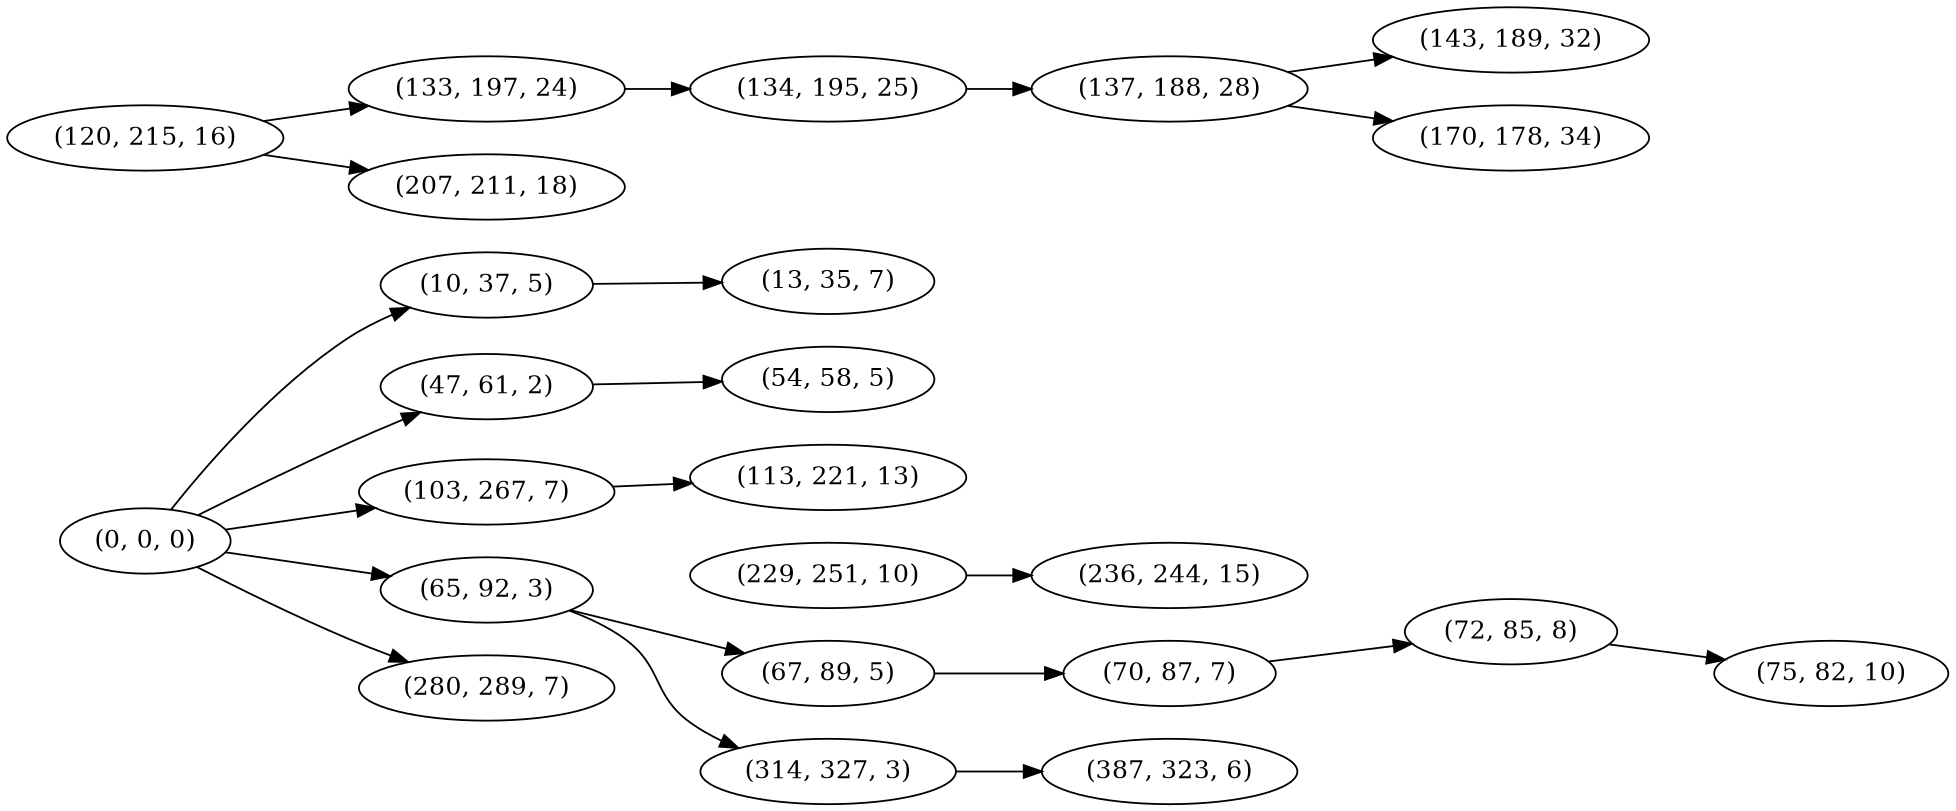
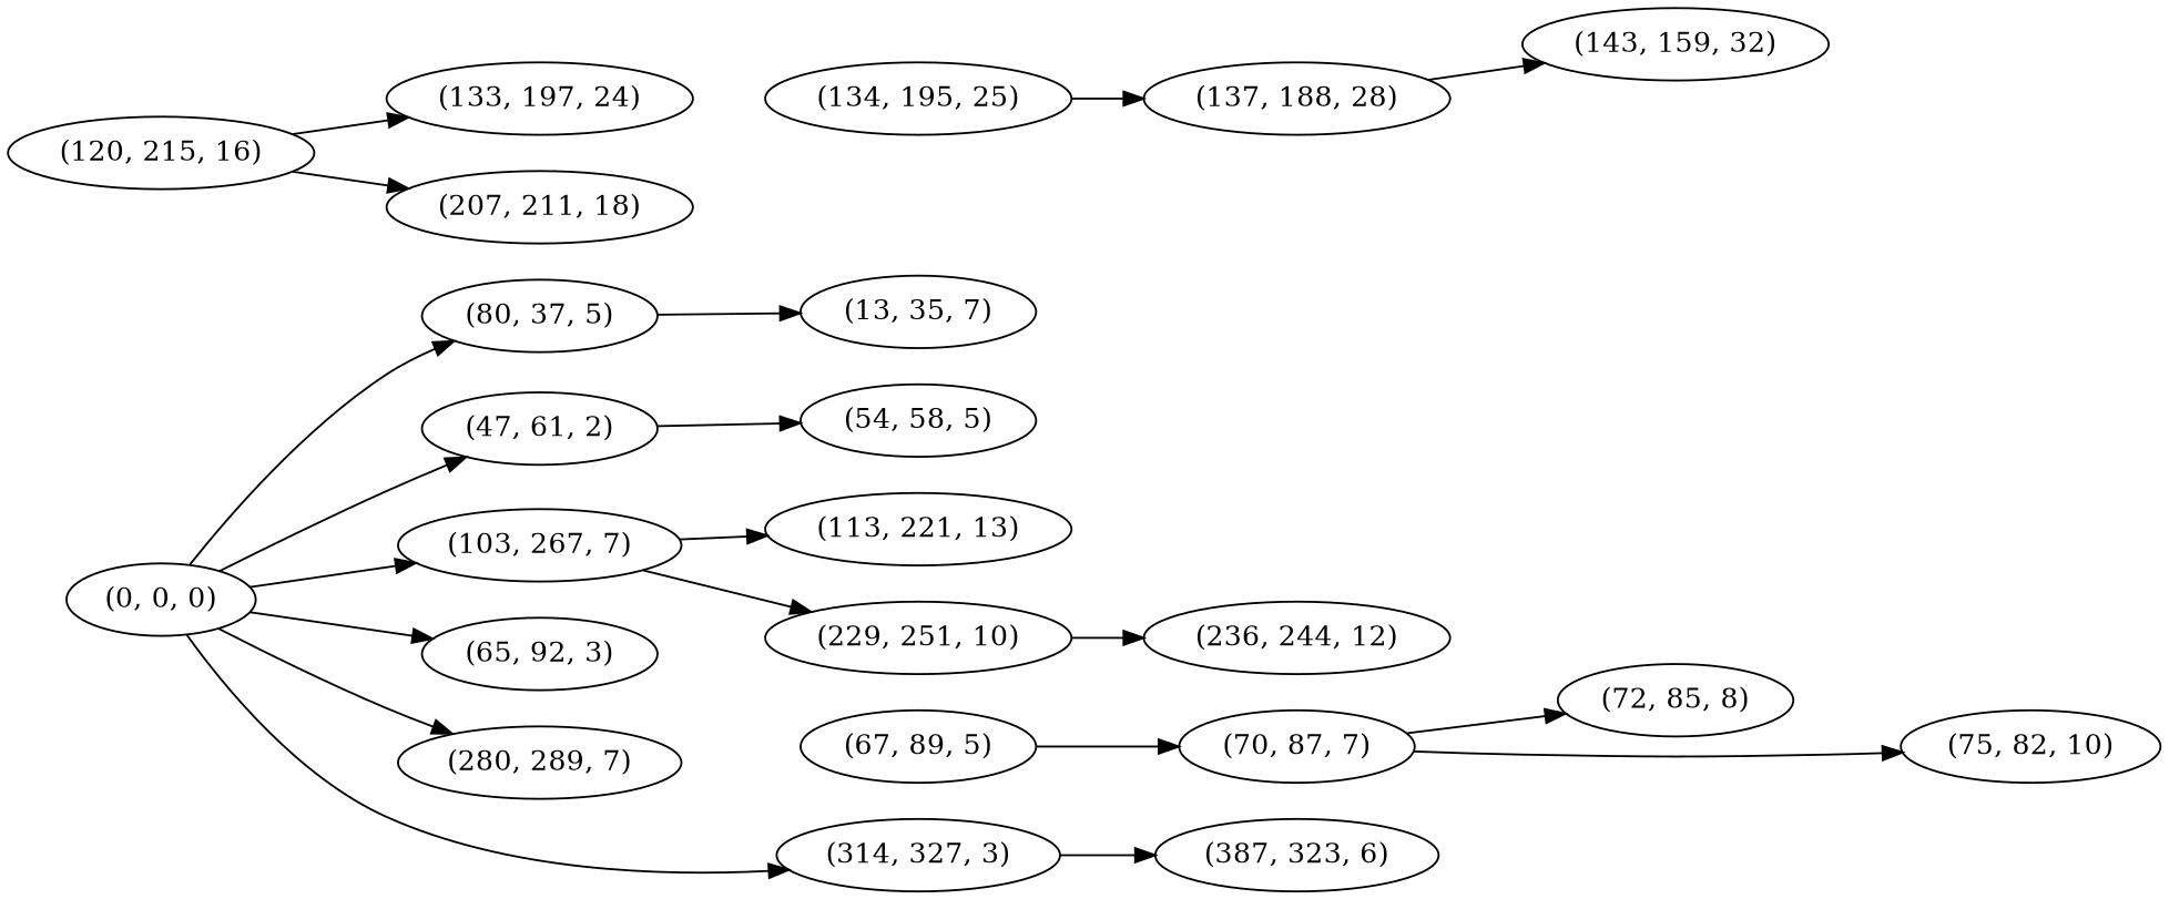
  digraph {
    rankdir=LR
    "(0, 0, 0)"
-   "(10, 37, 5)"
+   "(10, 37, 5)" [label="(80, 37, 5)"]
    "(47, 61, 2)"
    "(65, 92, 3)"
    "(103, 267, 7)"
    "(280, 289, 7)"
    "(314, 327, 3)"
    "(13, 35, 7)"
    "(54, 58, 5)"
    "(67, 89, 5)"
    "(113, 221, 13)"
    "(229, 251, 10)"
    n13 [label="(387, 323, 6)"]
    "(70, 87, 7)"
    "(72, 85, 8)"
    "(75, 82, 10)"
-   "(236, 244, 15)"
+   "(236, 244, 15)" [label="(236, 244, 12)"]
    "(120, 215, 16)"
    "(133, 197, 24)"
    "(207, 211, 18)"
    "(134, 195, 25)"
    "(137, 188, 28)"
-   "(143, 159, 32)" [label="(143, 189, 32)"]
-   "(170, 178, 34)"
+   "(143, 159, 32)"
    "(0, 0, 0)" -> "(10, 37, 5)"
    "(0, 0, 0)" -> "(47, 61, 2)"
    "(0, 0, 0)" -> "(65, 92, 3)"
    "(0, 0, 0)" -> "(103, 267, 7)"
    "(0, 0, 0)" -> "(280, 289, 7)"
-   "(65, 92, 3)" -> "(314, 327, 3)"
+   "(0, 0, 0)" -> "(314, 327, 3)"
    "(10, 37, 5)" -> "(13, 35, 7)"
    "(47, 61, 2)" -> "(54, 58, 5)"
-   "(65, 92, 3)" -> "(67, 89, 5)"
    "(103, 267, 7)" -> "(113, 221, 13)"
+   "(103, 267, 7)" -> "(229, 251, 10)"
    "(314, 327, 3)" -> n13
    "(67, 89, 5)" -> "(70, 87, 7)"
    "(229, 251, 10)" -> "(236, 244, 15)"
    "(70, 87, 7)" -> "(72, 85, 8)"
-   "(72, 85, 8)" -> "(75, 82, 10)"
+   "(70, 87, 7)" -> "(75, 82, 10)"
    "(120, 215, 16)" -> "(133, 197, 24)"
    "(120, 215, 16)" -> "(207, 211, 18)"
-   "(133, 197, 24)" -> "(134, 195, 25)"
    "(134, 195, 25)" -> "(137, 188, 28)"
    "(137, 188, 28)" -> "(143, 159, 32)"
-   "(137, 188, 28)" -> "(170, 178, 34)"
  }
